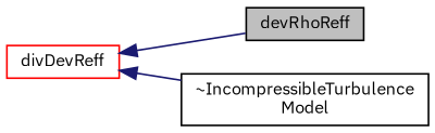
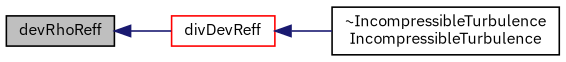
  digraph {
    fontname="IBM Plex Sans"
    rankdir=LR
    node [color=black fontname="IBM Plex Sans" fontsize=10 shape=record]
    edge [color=midnightblue dir=back fontname="IBM Plex Sans" fontsize=10 labelfontname=Helvetica labelfontsize=10 style=solid]
    n1 [fillcolor=grey75 fontcolor=black height=0.2 label=devRhoReff style=filled width=0.4]
    n2 [color=red height=0.2 label=divDevReff width=0.4]
-   n3 [height=0.2 label="~IncompressibleTurbulence\lModel" width=0.4]
-   n2 -> n1
+   n3 [height=0.2 label="~IncompressibleTurbulence\lIncompressibleTurbulence" width=0.4]
+   n1 -> n2
    n2 -> n3
  }
